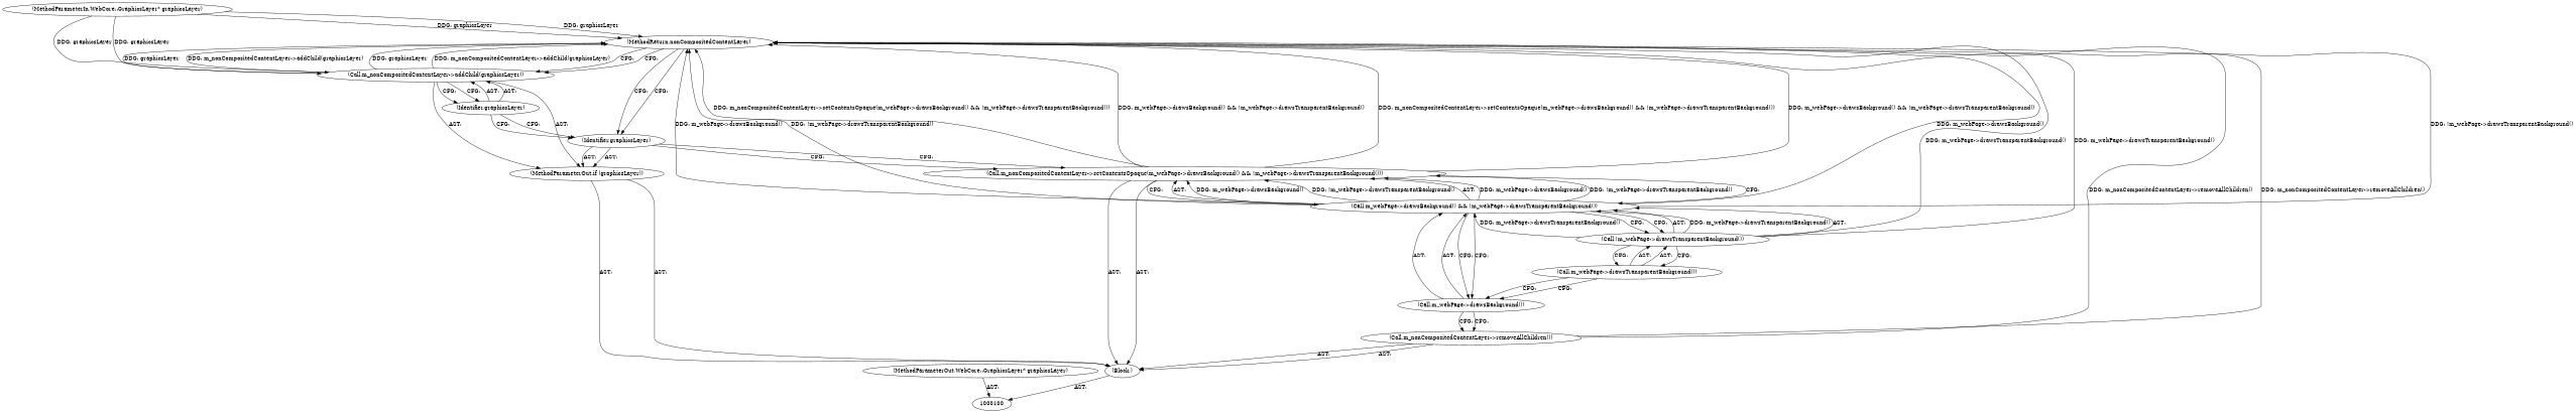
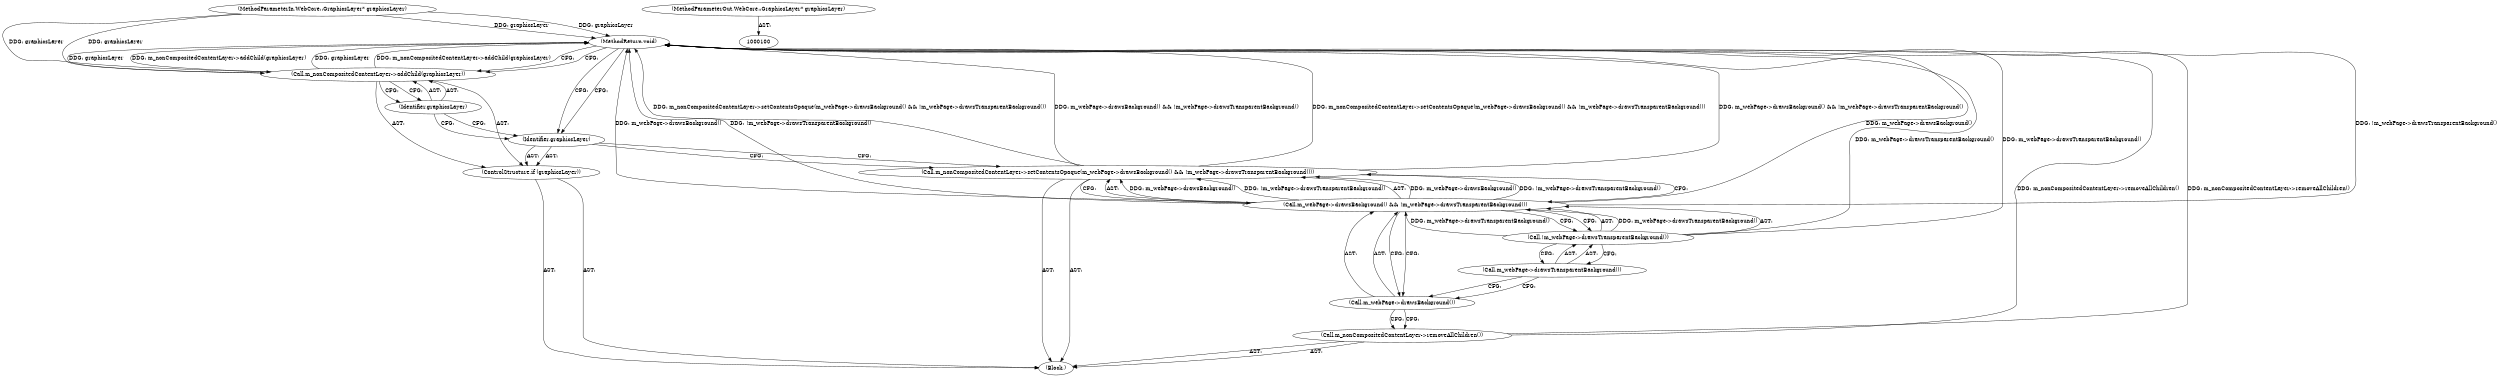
  digraph {
    fontname="DejaVu Serif"
    node [fontname="DejaVu Serif"]
    edge [fontname="DejaVu Serif"]
-   n1 [label="(MethodReturn,nonCompositedContentLayer)"]
+   n1 [label="(MethodReturn,void)"]
    n2 [label="(Identifier,graphicsLayer)"]
    n3 [label="(Call,m_nonCompositedContentLayer->addChild(graphicsLayer))"]
    n4 [label="(Call,m_nonCompositedContentLayer->setContentsOpaque(m_webPage->drawsBackground() && !m_webPage->drawsTransparentBackground()))"]
-   n5 [label="(MethodParameterOut,if (graphicsLayer))"]
+   n5 [label="(ControlStructure,if (graphicsLayer))"]
    n6 [label="(Identifier,graphicsLayer)"]
    n7 [label="(MethodParameterIn,WebCore::GraphicsLayer* graphicsLayer)"]
    n8 [label="(MethodParameterOut,WebCore::GraphicsLayer* graphicsLayer)"]
    1000100
    n10 [label="(Block,)"]
    n11 [label="(Call,m_nonCompositedContentLayer->removeAllChildren())"]
    n12 [label="(Call,m_webPage->drawsBackground() && !m_webPage->drawsTransparentBackground())"]
    n13 [label="(Call,m_webPage->drawsBackground())"]
    n14 [label="(Call,!m_webPage->drawsTransparentBackground())"]
    n15 [label="(Call,m_webPage->drawsTransparentBackground())"]
    n1 -> n2 [label="CFG: "]
    n1 -> n2 [label="CFG: "]
    n1 -> n3 [label="CFG: "]
    n1 -> n3 [label="CFG: "]
    n2 -> n4 [label="CFG: "]
    n2 -> n4 [label="CFG: "]
    n2 -> n5 [label="AST: "]
    n2 -> n5 [label="AST: "]
    n3 -> n1 [label="DDG: graphicsLayer"]
    n3 -> n1 [label="DDG: m_nonCompositedContentLayer->addChild(graphicsLayer)"]
    n3 -> n1 [label="DDG: graphicsLayer"]
    n3 -> n1 [label="DDG: m_nonCompositedContentLayer->addChild(graphicsLayer)"]
    n3 -> n5 [label="AST: "]
    n3 -> n5 [label="AST: "]
    n3 -> n6 [label="CFG: "]
    n3 -> n6 [label="CFG: "]
    n4 -> n1 [label="DDG: m_nonCompositedContentLayer->setContentsOpaque(m_webPage->drawsBackground() && !m_webPage->drawsTransparentBackground())"]
    n4 -> n1 [label="DDG: m_webPage->drawsBackground() && !m_webPage->drawsTransparentBackground()"]
    n4 -> n1 [label="DDG: m_nonCompositedContentLayer->setContentsOpaque(m_webPage->drawsBackground() && !m_webPage->drawsTransparentBackground())"]
    n4 -> n1 [label="DDG: m_webPage->drawsBackground() && !m_webPage->drawsTransparentBackground()"]
    n4 -> n10 [label="AST: "]
    n4 -> n10 [label="AST: "]
    n4 -> n12 [label="CFG: "]
    n4 -> n12 [label="CFG: "]
    n5 -> n10 [label="AST: "]
    n5 -> n10 [label="AST: "]
    n6 -> n2 [label="CFG: "]
    n6 -> n2 [label="CFG: "]
    n6 -> n3 [label="AST: "]
    n6 -> n3 [label="AST: "]
    n7 -> n1 [label="DDG: graphicsLayer"]
    n7 -> n1 [label="DDG: graphicsLayer"]
    n7 -> n3 [label="DDG: graphicsLayer"]
    n7 -> n3 [label="DDG: graphicsLayer"]
    n8 -> 1000100 [label="AST: "]
-   n10 -> 1000100 [label="AST: "]
    n11 -> n1 [label="DDG: m_nonCompositedContentLayer->removeAllChildren()"]
    n11 -> n1 [label="DDG: m_nonCompositedContentLayer->removeAllChildren()"]
    n11 -> n10 [label="AST: "]
    n11 -> n10 [label="AST: "]
    n12 -> n1 [label="DDG: !m_webPage->drawsTransparentBackground()"]
    n12 -> n1 [label="DDG: m_webPage->drawsBackground()"]
    n12 -> n1 [label="DDG: !m_webPage->drawsTransparentBackground()"]
    n12 -> n1 [label="DDG: m_webPage->drawsBackground()"]
    n12 -> n4 [label="AST: "]
    n12 -> n4 [label="DDG: m_webPage->drawsBackground()"]
    n12 -> n4 [label="DDG: !m_webPage->drawsTransparentBackground()"]
    n12 -> n4 [label="AST: "]
    n12 -> n4 [label="DDG: m_webPage->drawsBackground()"]
    n12 -> n4 [label="DDG: !m_webPage->drawsTransparentBackground()"]
    n12 -> n13 [label="CFG: "]
    n12 -> n13 [label="CFG: "]
    n12 -> n14 [label="CFG: "]
    n12 -> n14 [label="CFG: "]
    n13 -> n11 [label="CFG: "]
    n13 -> n11 [label="CFG: "]
    n13 -> n12 [label="AST: "]
    n13 -> n12 [label="AST: "]
    n14 -> n1 [label="DDG: m_webPage->drawsTransparentBackground()"]
    n14 -> n1 [label="DDG: m_webPage->drawsTransparentBackground()"]
    n14 -> n12 [label="AST: "]
    n14 -> n12 [label="DDG: m_webPage->drawsTransparentBackground()"]
    n14 -> n12 [label="AST: "]
    n14 -> n12 [label="DDG: m_webPage->drawsTransparentBackground()"]
    n14 -> n15 [label="CFG: "]
    n14 -> n15 [label="CFG: "]
    n15 -> n13 [label="CFG: "]
    n15 -> n13 [label="CFG: "]
    n15 -> n14 [label="AST: "]
    n15 -> n14 [label="AST: "]
  }
